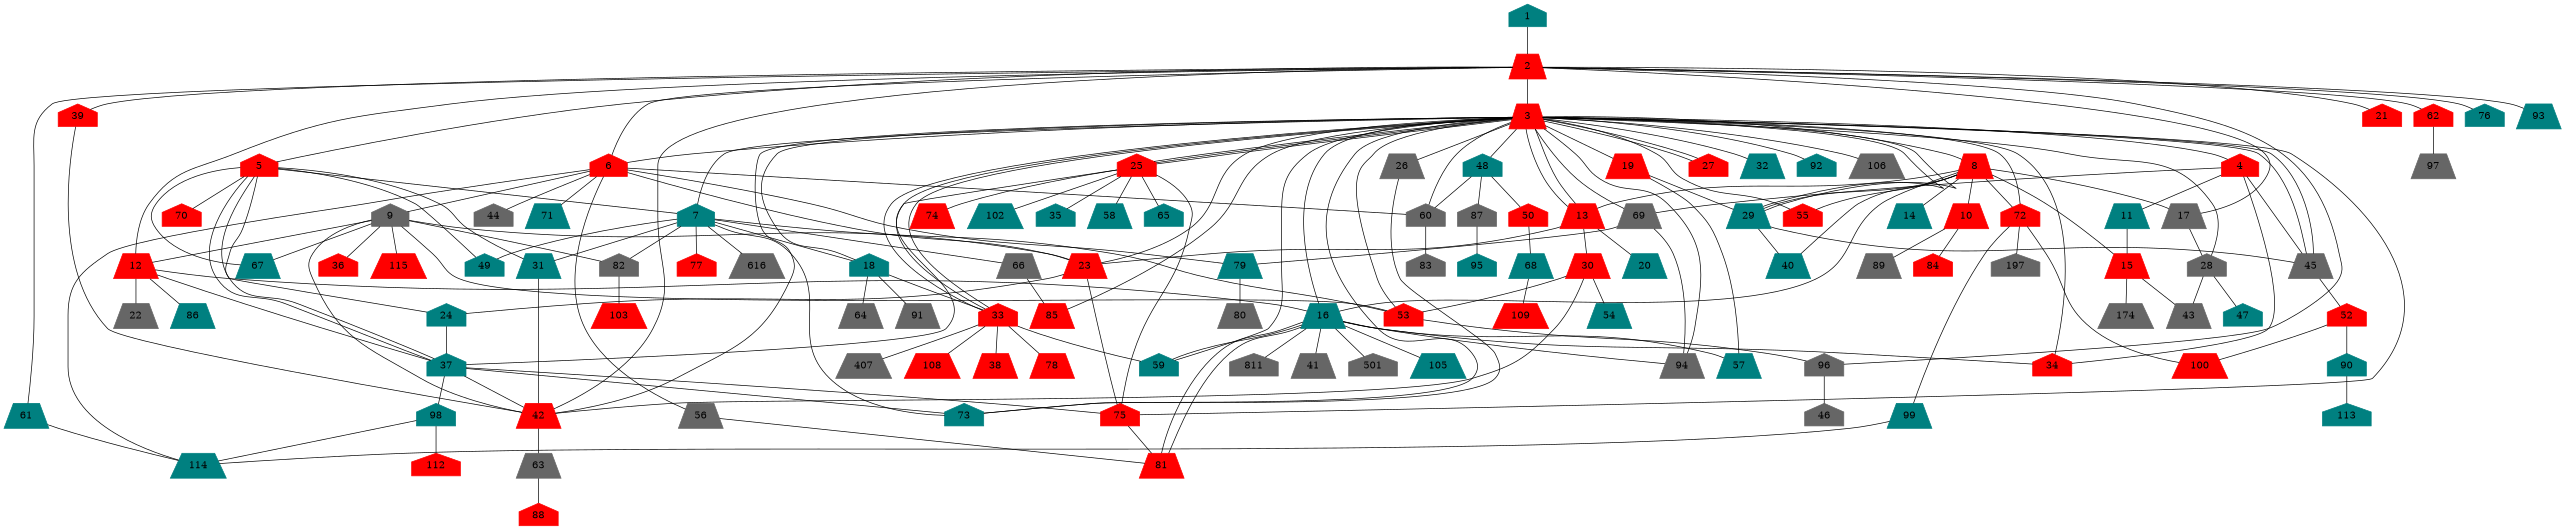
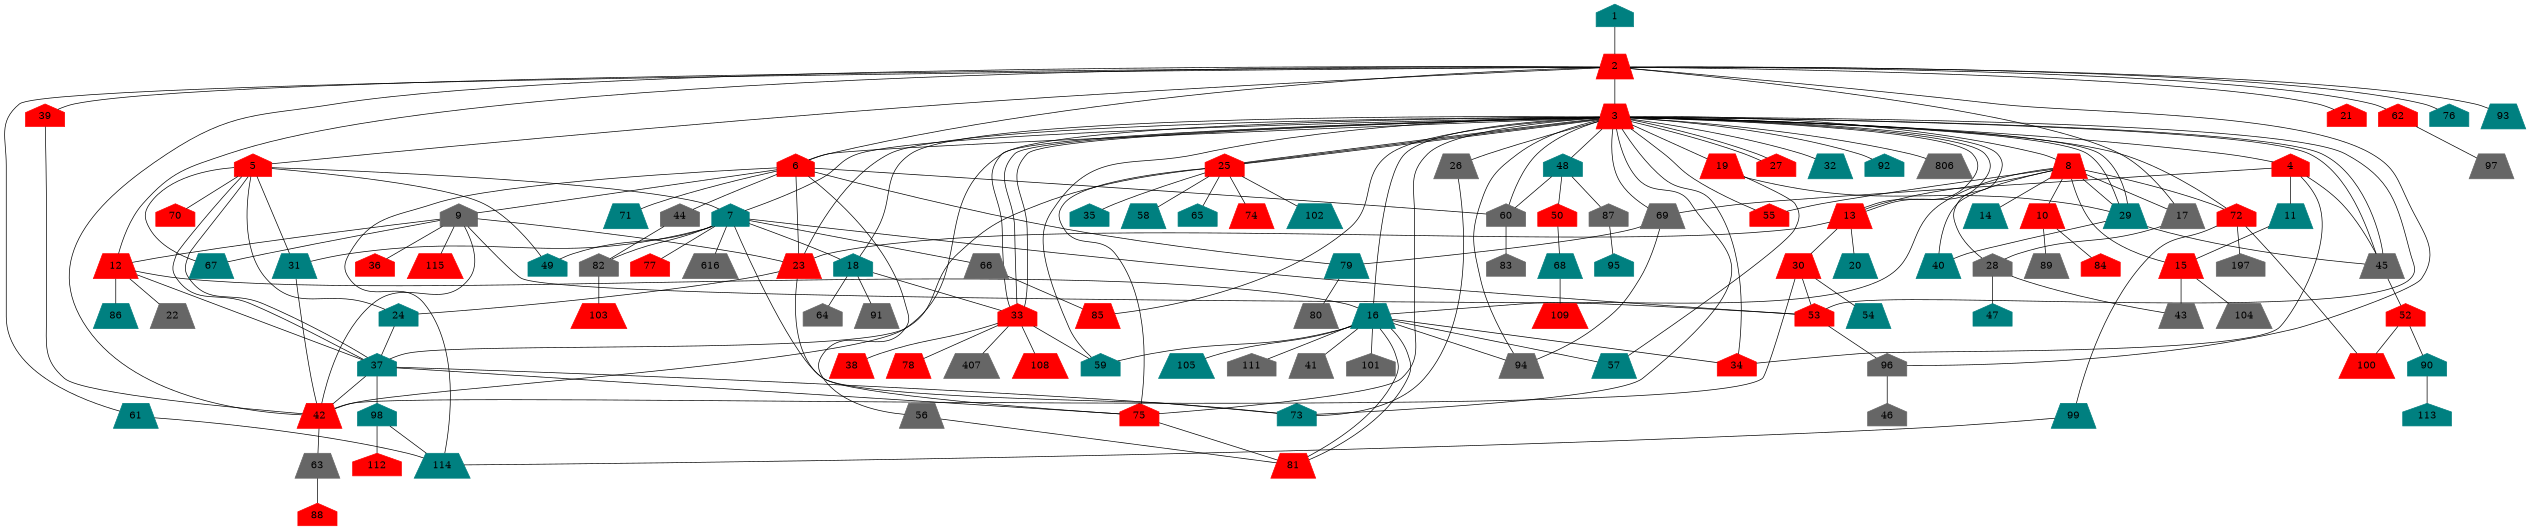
  graph {
    node [color=red shape=trapezium style=filled]
    1 [color=teal shape=house]
    2
    3
    5 [shape=house]
    6 [shape=house]
    12
    17 [color=gray40]
    21 [shape=house]
    39 [shape=house]
    42
    61 [color=teal]
    62 [shape=house]
    76 [color=teal shape=house]
    93 [color=teal]
    96 [color=gray40 shape=house]
    4 [shape=house]
    7 [color=teal shape=house]
    8
    13
    16 [color=teal]
    18 [color=teal shape=house]
    19
    23
    25 [shape=house]
    26 [color=gray40]
    27 [shape=house]
    28 [color=gray40 shape=house]
    29 [color=teal]
    32 [color=teal]
    33 [shape=house]
    34 [shape=house]
    45 [color=gray40]
    48 [color=teal shape=house]
    53 [shape=house]
    55 [shape=house]
    59 [color=teal shape=house]
    60 [color=gray40 shape=house]
    69 [color=gray40]
    72 [shape=house]
    73 [color=teal shape=house]
    75 [shape=house]
    85
    92 [color=teal shape=house]
    94 [color=gray40]
-   106 [color=gray40]
+   106 [color=gray40 label=806]
    24 [color=teal shape=house]
    31 [color=teal]
    37 [color=teal shape=house]
    49 [color=teal shape=house]
    67 [color=teal]
    70 [shape=house]
    9 [color=gray40 shape=house]
    44 [color=gray40 shape=house]
    56 [color=gray40]
    71 [color=teal]
    79 [color=teal]
    114 [color=teal]
    22 [color=gray40]
    86 [color=teal]
    63 [color=gray40]
    97 [color=gray40]
    46 [color=gray40 shape=house]
    11 [color=teal]
    66 [color=gray40]
    77 [shape=house]
    82 [color=gray40 shape=house]
    n67 [color=gray40 label=616]
    10
    14 [color=teal]
    15
    40 [color=teal]
    20 [color=teal]
    30
    41 [color=gray40]
    57 [color=teal]
    81
-   101 [color=gray40 shape=house label=501]
+   101 [color=gray40 shape=house]
    105 [color=teal]
-   111 [color=gray40 shape=house label=811]
-   64 [color=gray40]
+   111 [color=gray40 shape=house]
+   64 [color=gray40 shape=house]
    91 [color=gray40]
    35 [color=teal shape=house]
    58 [color=teal]
    65 [color=teal shape=house]
    74
    102 [color=teal]
    43 [color=gray40]
    47 [color=teal shape=house]
    38
    78
    n91 [color=gray40 label=407]
    108
    52 [shape=house]
    50 [shape=house]
    87 [color=gray40 shape=house]
    83 [color=gray40 shape=house]
    100
    99 [color=teal]
    n99 [color=gray40 label=197 shape=house]
    98 [color=teal shape=house]
    36 [shape=house]
    115
    80 [color=gray40]
    103
    84 [shape=house]
    89 [color=gray40]
-   104 [color=gray40 label=174]
+   104 [color=gray40]
    54 [color=teal]
    112 [shape=house]
    88 [shape=house]
    90 [color=teal shape=house]
    68 [color=teal]
    95 [color=teal shape=house]
    109
    113 [color=teal shape=house]
    1 -- 2
    2 -- 3
    2 -- 5
    2 -- 6
    2 -- 12
    2 -- 17
    2 -- 21
    2 -- 39
    2 -- 42
    2 -- 61
    2 -- 62
    2 -- 76
    2 -- 93
    2 -- 96
    3 -- 6
    3 -- 42
    3 -- 4
    3 -- 7
    3 -- 8
    3 -- 13
    3 -- 13
    3 -- 16
    3 -- 18
    3 -- 19
    3 -- 23
    3 -- 25
    3 -- 25
    3 -- 25
    3 -- 26
    3 -- 27
    3 -- 27
    3 -- 28
    3 -- 29
    3 -- 29
    3 -- 32
    3 -- 33
    3 -- 33
    3 -- 33
    3 -- 34
    3 -- 45
    3 -- 45
    3 -- 48
    3 -- 53
    3 -- 55
    3 -- 59
    3 -- 60
    3 -- 69
    3 -- 72
    3 -- 73
    3 -- 75
    3 -- 85
    3 -- 92
    3 -- 94
    3 -- 106
    5 -- 7
    5 -- 24
    5 -- 31
    5 -- 37
    5 -- 37
    5 -- 49
    5 -- 67
    5 -- 70
    6 -- 23
    6 -- 60
    6 -- 9
    6 -- 44
    6 -- 56
    6 -- 71
    6 -- 79
    6 -- 114
    12 -- 16
    12 -- 37
    12 -- 22
    12 -- 86
    17 -- 28
    39 -- 42
    42 -- 63
    61 -- 114
    62 -- 97
    96 -- 46
    4 -- 34
    4 -- 45
    4 -- 69
    4 -- 11
    7 -- 18
    7 -- 53
    7 -- 73
    7 -- 31
    7 -- 49
    7 -- 66
    7 -- 77
    7 -- 82
    7 -- n67
    8 -- 17
    8 -- 13
    8 -- 16
    8 -- 29
    8 -- 55
    8 -- 72
    8 -- 10
    8 -- 14
    8 -- 15
    8 -- 40
    13 -- 23
    13 -- 20
    13 -- 30
    16 -- 34
    16 -- 59
    16 -- 94
    16 -- 41
    16 -- 57
    16 -- 81
    16 -- 81
    16 -- 101
    16 -- 105
    16 -- 111
    18 -- 33
    18 -- 64
    18 -- 91
    19 -- 29
    19 -- 57
    23 -- 75
    23 -- 24
    25 -- 75
    25 -- 37
    25 -- 35
    25 -- 58
    25 -- 65
    25 -- 74
    25 -- 102
    26 -- 73
    28 -- 43
    28 -- 47
    29 -- 45
    29 -- 40
    33 -- 59
    33 -- 38
    33 -- 78
    33 -- n91
    33 -- 108
    45 -- 52
    48 -- 60
    48 -- 50
    48 -- 87
    53 -- 96
    60 -- 83
    69 -- 94
    69 -- 79
    72 -- 100
    72 -- 99
    72 -- n99
    75 -- 81
    24 -- 37
    31 -- 42
    37 -- 42
    37 -- 73
    37 -- 75
    37 -- 98
    9 -- 12
    9 -- 42
    9 -- 23
    9 -- 53
    9 -- 67
-   9 -- 82
+   44 -- 82
    9 -- 36
    9 -- 115
    56 -- 81
    79 -- 80
    63 -- 88
    11 -- 15
    66 -- 85
    82 -- 103
    10 -- 84
    10 -- 89
    15 -- 43
    15 -- 104
    30 -- 42
    30 -- 53
    30 -- 54
    52 -- 100
    52 -- 90
    50 -- 68
    87 -- 95
    99 -- 114
    98 -- 114
    98 -- 112
    90 -- 113
    68 -- 109
  }
